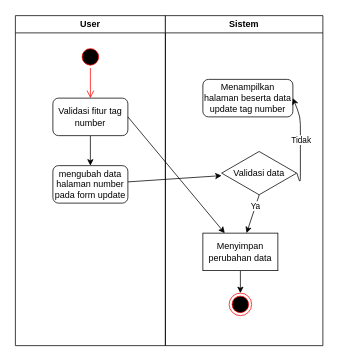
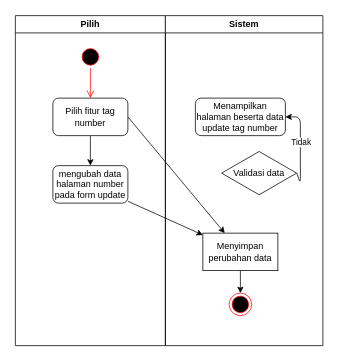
  <mxCell id="0" />
  <mxCell id="1" parent="0" />
- <mxCell id="2" value="User" style="swimlane;whiteSpace=wrap;html=1;" parent="1" vertex="1"><mxGeometry x="20" y="20" width="200" height="440" as="geometry" /></mxCell>
+ <mxCell id="2" value="Pilih" style="swimlane;whiteSpace=wrap;html=1;" parent="1" vertex="1"><mxGeometry x="20" y="20" width="200" height="440" as="geometry" /></mxCell>
  <mxCell id="3" value="" style="ellipse;html=1;shape=startState;fillColor=#000000;strokeColor=#ff0000;" parent="2" vertex="1"><mxGeometry x="85" y="40" width="30" height="30" as="geometry" /></mxCell>
  <mxCell id="4" value="" style="edgeStyle=orthogonalEdgeStyle;html=1;verticalAlign=bottom;endArrow=open;endSize=8;strokeColor=#ff0000;" parent="2" source="3" edge="1"><mxGeometry relative="1" as="geometry"><mxPoint x="100" y="110" as="targetPoint" /></mxGeometry></mxCell>
  <mxCell id="5" style="edgeStyle=none;html=1;exitX=0.5;exitY=1;exitDx=0;exitDy=0;entryX=0.5;entryY=0;entryDx=0;entryDy=0;" edge="1" parent="2" source="6" target="7"><mxGeometry relative="1" as="geometry" /></mxCell>
- <mxCell id="6" value="&lt;span style=&quot;color: rgb(0, 0, 0);&quot;&gt;Validasi fitur tag number&lt;/span&gt;" style="rounded=1;whiteSpace=wrap;html=1;" parent="2" vertex="1"><mxGeometry x="50" y="110" width="100" height="50" as="geometry" /></mxCell>
+ <mxCell id="6" value="&lt;span style=&quot;color: rgb(0, 0, 0);&quot;&gt;Pilih fitur tag number&lt;/span&gt;" style="rounded=1;whiteSpace=wrap;html=1;" parent="2" vertex="1"><mxGeometry x="50" y="110" width="100" height="50" as="geometry" /></mxCell>
  <mxCell id="7" value="mengubah data halaman number pada form update" style="rounded=1;whiteSpace=wrap;html=1;" parent="2" vertex="1"><mxGeometry x="50" y="200" width="100" height="50" as="geometry" /></mxCell>
  <mxCell id="8" value="Sistem" style="swimlane;whiteSpace=wrap;html=1;" parent="1" vertex="1"><mxGeometry x="220" y="20" width="210" height="440" as="geometry" /></mxCell>
- <mxCell id="9" value="Menampilkan halaman beserta data update tag number" style="rounded=1;whiteSpace=wrap;html=1;" parent="8" vertex="1"><mxGeometry x="50" y="85" width="120" height="50" as="geometry" /></mxCell>
- <mxCell id="10" value="" style="edgeStyle=none;html=1;exitX=0.501;exitY=0.985;exitDx=0;exitDy=0;exitPerimeter=0;" parent="8" source="14" target="16" edge="1"><mxGeometry relative="1" as="geometry" /></mxCell>
- <mxCell id="11" value="Ya" style="edgeLabel;html=1;align=center;verticalAlign=middle;resizable=0;points=[];" vertex="1" connectable="0" parent="10"><mxGeometry x="-0.424" y="-1" relative="1" as="geometry"><mxPoint as="offset" /></mxGeometry></mxCell>
+ <mxCell id="9" value="Menampilkan halaman beserta data update tag number" style="rounded=1;whiteSpace=wrap;html=1;" parent="8" vertex="1"><mxGeometry x="40" y="110" width="120" height="50" as="geometry" /></mxCell>
  <mxCell id="12" style="edgeStyle=none;html=1;entryX=1;entryY=0.5;entryDx=0;entryDy=0;exitX=1.004;exitY=0.499;exitDx=0;exitDy=0;exitPerimeter=0;" edge="1" parent="8" source="14" target="9"><mxGeometry relative="1" as="geometry"><mxPoint x="151" y="225" as="sourcePoint" /><Array as="points"><mxPoint x="180" y="225" /><mxPoint x="180" y="135" /></Array></mxGeometry></mxCell>
  <mxCell id="13" value="Tidak" style="edgeLabel;html=1;align=center;verticalAlign=middle;resizable=0;points=[];" vertex="1" connectable="0" parent="12"><mxGeometry x="0.138" relative="1" as="geometry"><mxPoint as="offset" /></mxGeometry></mxCell>
  <mxCell id="14" value="Validasi data" style="html=1;whiteSpace=wrap;aspect=fixed;shape=isoRectangle;" parent="8" vertex="1"><mxGeometry x="75" y="180" width="100" height="60" as="geometry" /></mxCell>
  <mxCell id="15" value="" style="edgeStyle=none;html=1;" parent="8" source="16" target="17" edge="1"><mxGeometry relative="1" as="geometry" /></mxCell>
  <mxCell id="16" value="Menyimpan perubahan data" style="whiteSpace=wrap;html=1;rounded=0;" parent="8" vertex="1"><mxGeometry x="50" y="290" width="100" height="50" as="geometry" /></mxCell>
  <mxCell id="17" value="" style="ellipse;html=1;shape=endState;fillColor=#000000;strokeColor=#ff0000;" parent="8" vertex="1"><mxGeometry x="85" y="370" width="30" height="30" as="geometry" /></mxCell>
  <mxCell id="18" value="" style="endArrow=classic;html=1;exitX=1;exitY=0.5;exitDx=0;exitDy=0;" parent="1" source="6" target="16" edge="1"><mxGeometry width="50" height="50" relative="1" as="geometry"><mxPoint x="350" y="180" as="sourcePoint" /><mxPoint x="250" y="155" as="targetPoint" /></mxGeometry></mxCell>
- <mxCell id="19" value="" style="edgeStyle=none;html=1;" parent="1" source="7" target="14" edge="1"><mxGeometry relative="1" as="geometry" /></mxCell>
+ <mxCell id="19" value="" style="edgeStyle=none;html=1;" parent="1" source="7" target="16" edge="1"><mxGeometry relative="1" as="geometry" /></mxCell>
